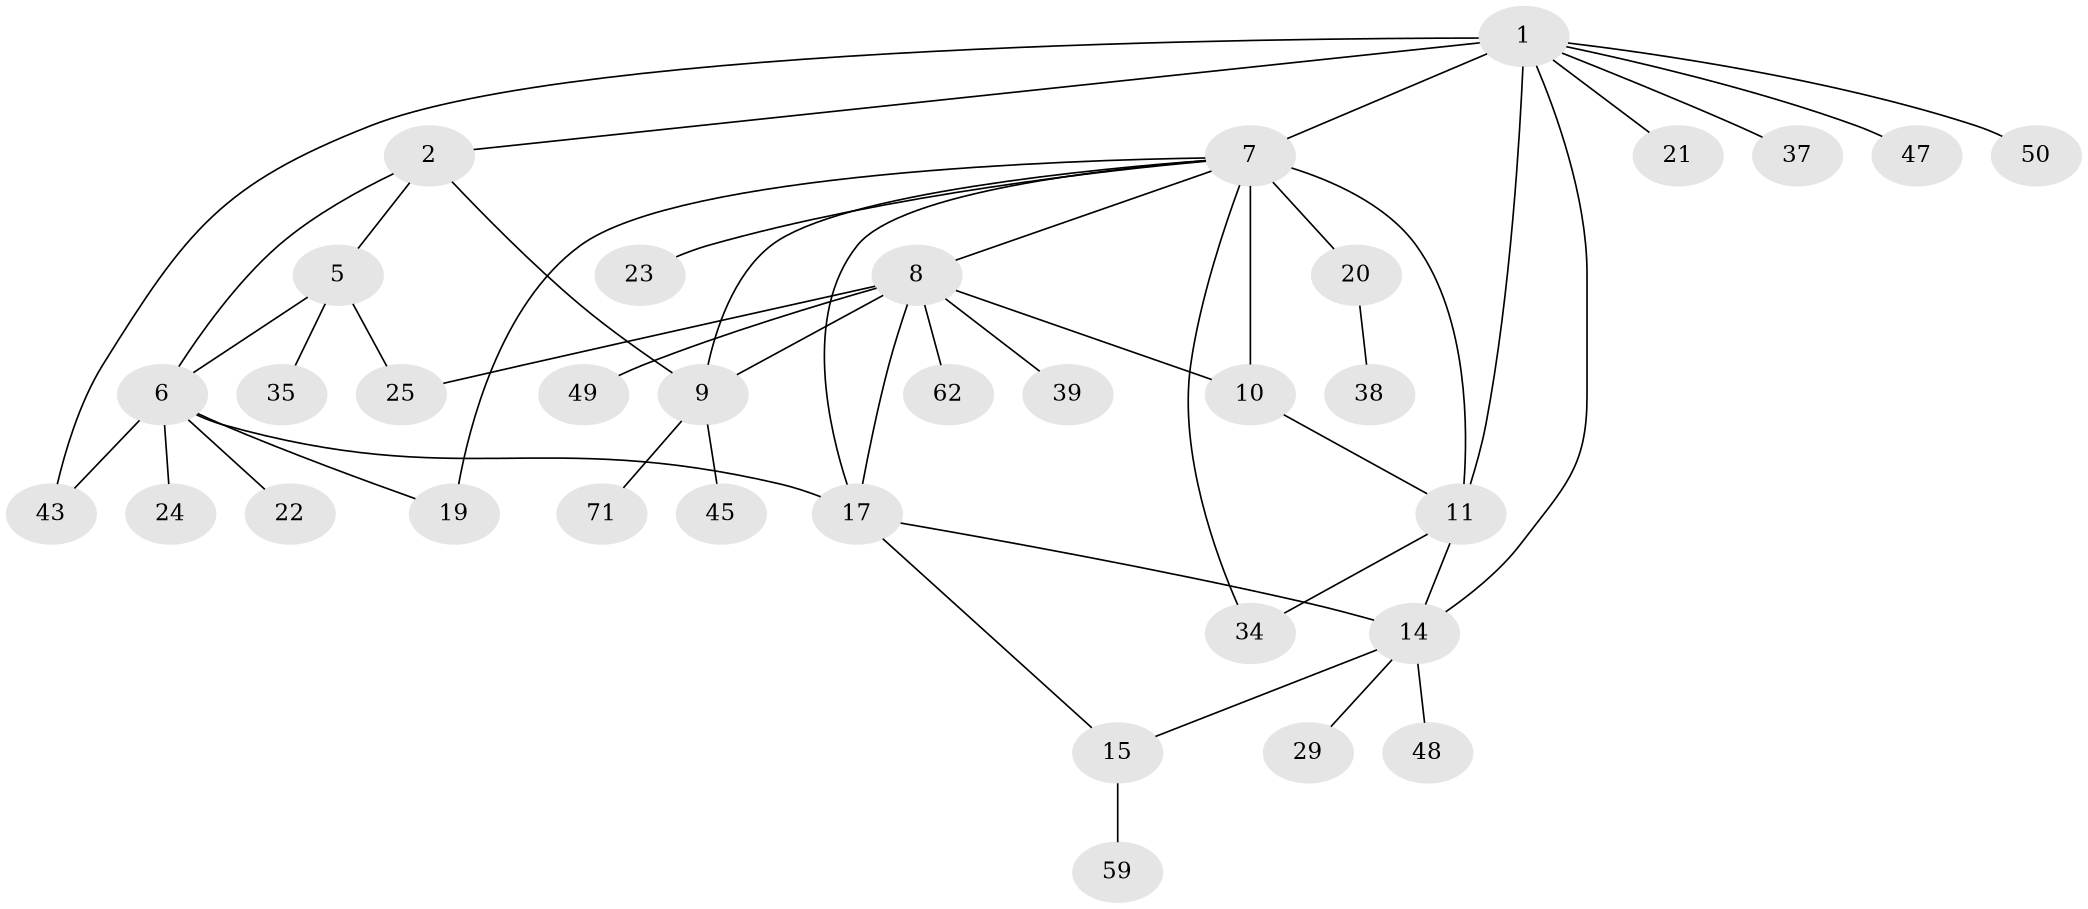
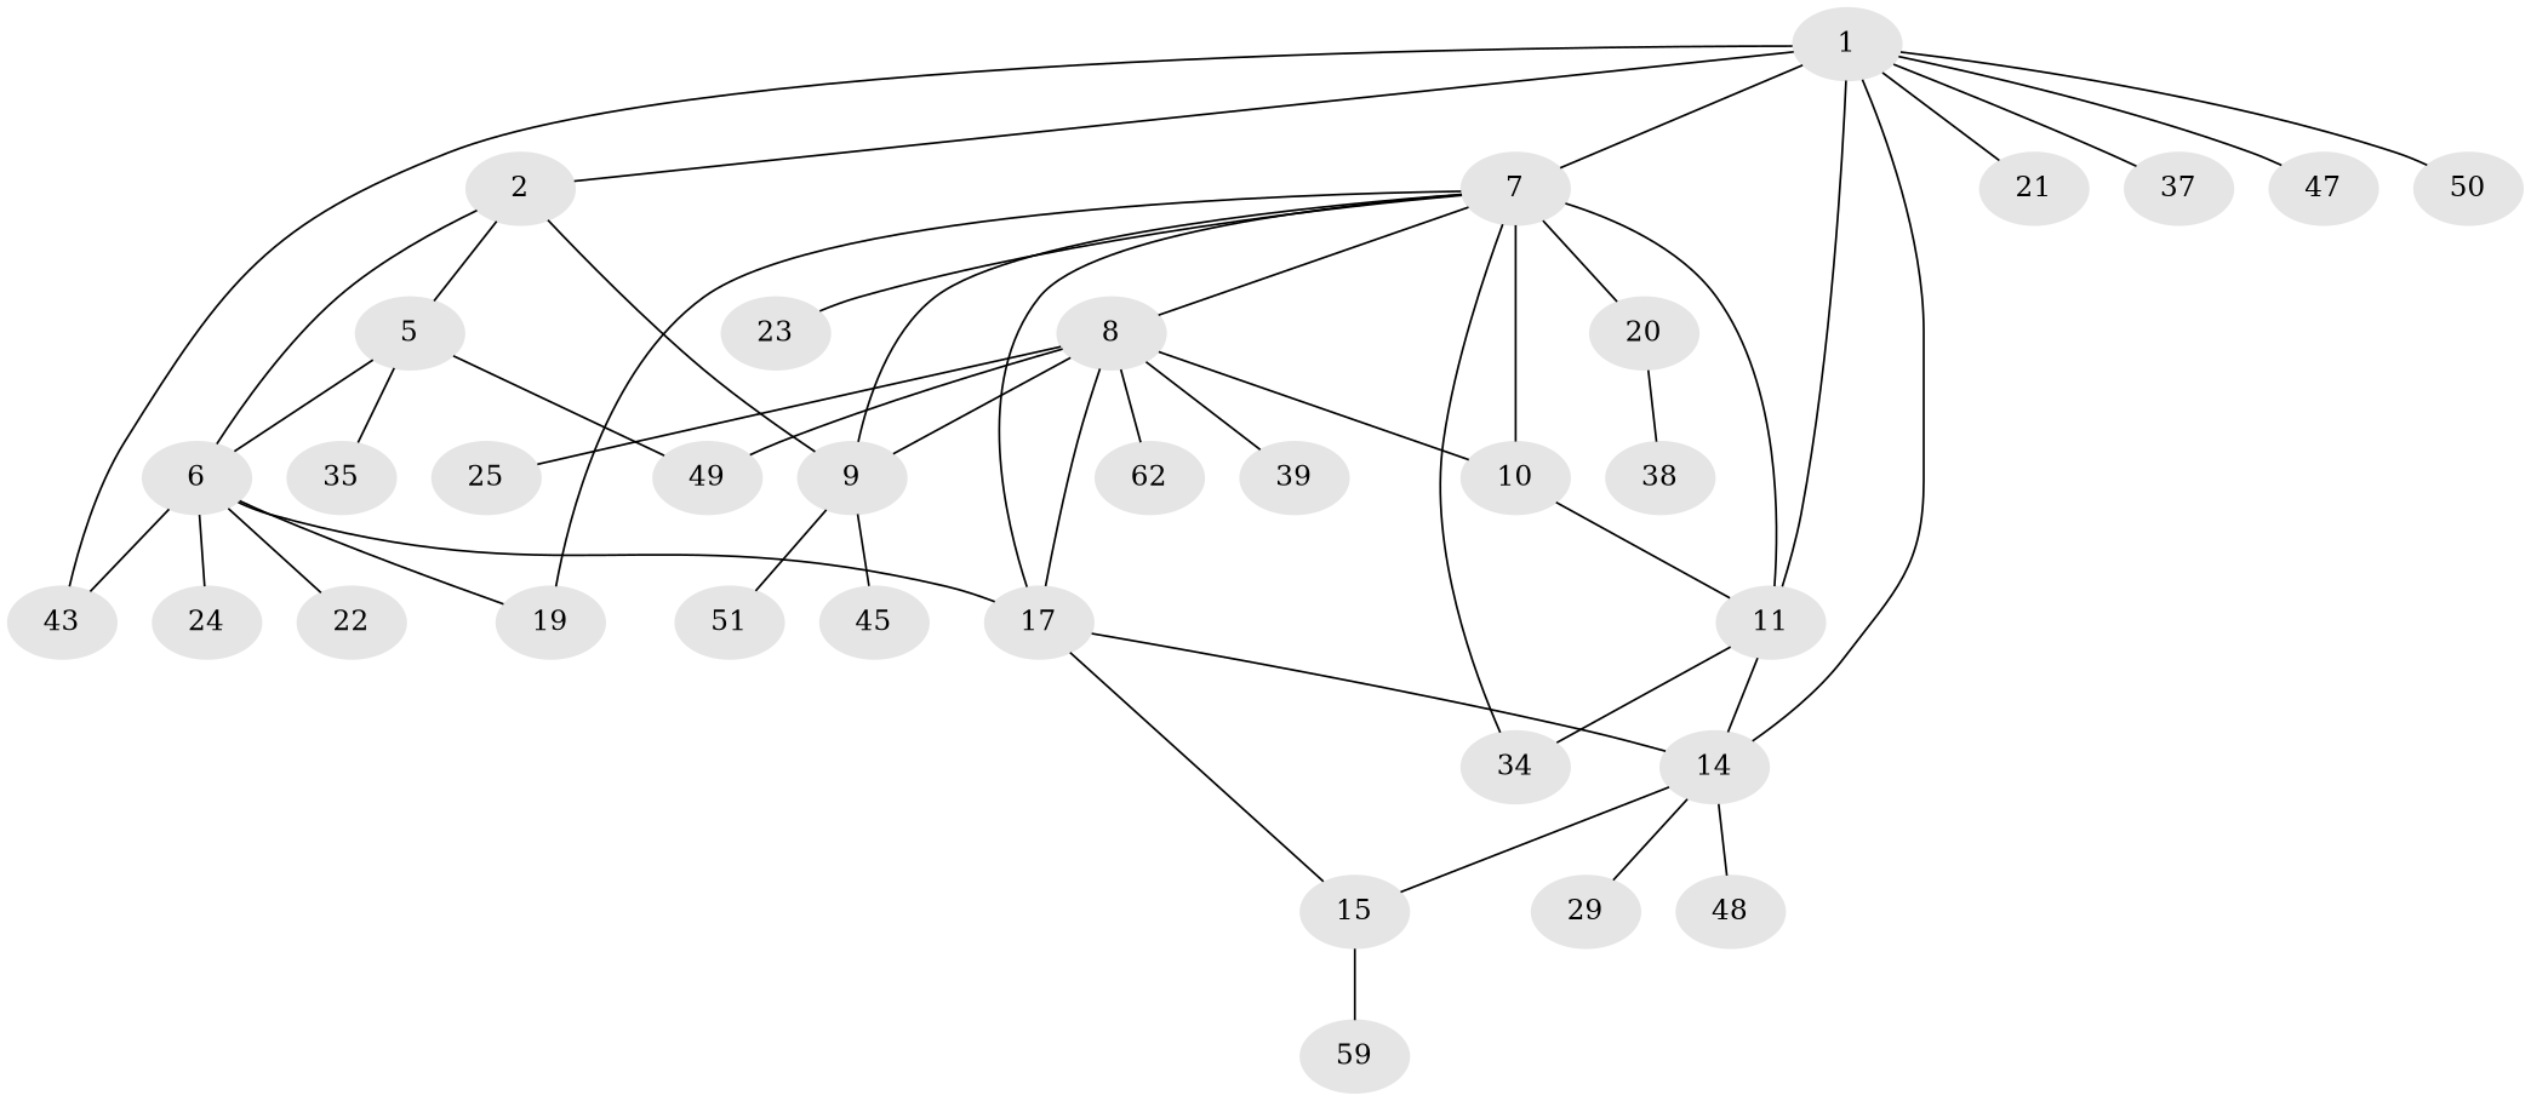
  graph {
    node [color=gray90 style=filled]
    1 [super="+3"]
    2 [super="+4"]
    7 [super="+28+12+51+63"]
    11 [super="+47+58+53+65+32+18"]
    14 [super="+16"]
    21 [super="+56"]
    37 [super="+55"]
    n8 [label=47]
    43
    50
    5 [super="+44+26"]
    6
    9
    n14 [label=17 super="+69+33"]
    19 [super="+27"]
    8
    10 [super="+17"]
    20
    23
    34 [super="+66+41"]
    15
    29
    48 [super="+52+60"]
    25 [super="+70+42+36"]
    35
    22
    24 [super="+46"]
    45
-   71
+   71 [label=51]
    39 [super="+54"]
    49 [super="+57+68"]
    62
    38
    59 [super="+64"]
    1 -- 2 [weight=2]
    1 -- 7
    1 -- 11 [weight=2]
    1 -- 14
    1 -- 21
    1 -- 37
    1 -- n8
    1 -- 43
    1 -- 50
    2 -- 5
    2 -- 6
    2 -- 9
    7 -- 11 [weight=4]
    7 -- 9
    7 -- n14
    7 -- 19
    7 -- 8
    7 -- 10
    7 -- 20
    7 -- 23
    7 -- 34
    11 -- 14
    11 -- 34
    14 -- 15
    14 -- 29
    14 -- 48
    5 -- 6
-   5 -- 25
+   5 -- 49
    5 -- 35
    6 -- 43
    6 -- n14
    6 -- 19
    6 -- 22
    6 -- 24
    9 -- 45
    9 -- 71
    n14 -- 14
    n14 -- 15
    8 -- 9
    8 -- n14
    8 -- 10
    8 -- 25
    8 -- 39
    8 -- 49
    8 -- 62
    10 -- 11
    20 -- 38
    15 -- 59
  }
